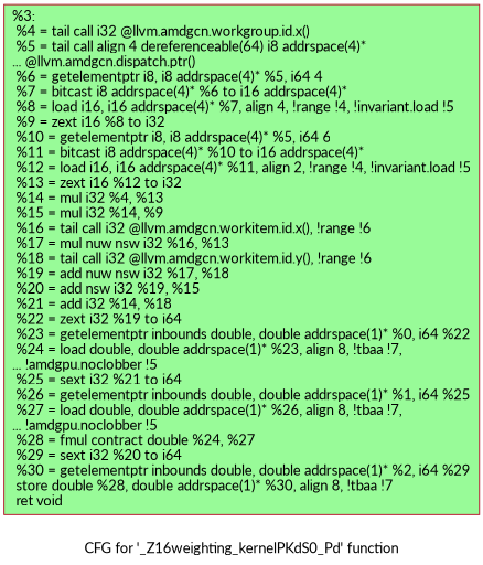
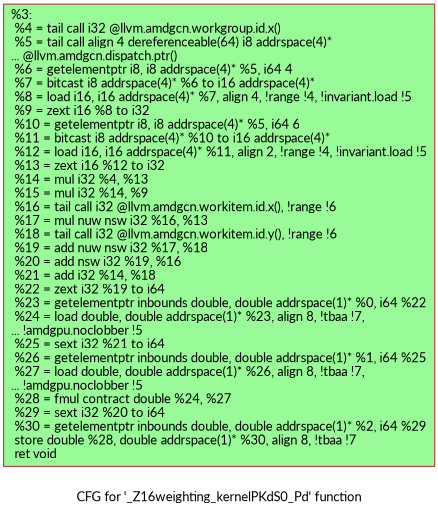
  digraph {
    label="CFG for '_Z16weighting_kernelPKdS0_Pd' function"
    fontname=Lato
-   n1 [color="#b70d28ff" fillcolor=palegreen label="{%3:\l  %4 = tail call i32 @llvm.amdgcn.workgroup.id.x()\l  %5 = tail call align 4 dereferenceable(64) i8 addrspace(4)*\l... @llvm.amdgcn.dispatch.ptr()\l  %6 = getelementptr i8, i8 addrspace(4)* %5, i64 4\l  %7 = bitcast i8 addrspace(4)* %6 to i16 addrspace(4)*\l  %8 = load i16, i16 addrspace(4)* %7, align 4, !range !4, !invariant.load !5\l  %9 = zext i16 %8 to i32\l  %10 = getelementptr i8, i8 addrspace(4)* %5, i64 6\l  %11 = bitcast i8 addrspace(4)* %10 to i16 addrspace(4)*\l  %12 = load i16, i16 addrspace(4)* %11, align 2, !range !4, !invariant.load !5\l  %13 = zext i16 %12 to i32\l  %14 = mul i32 %4, %13\l  %15 = mul i32 %14, %9\l  %16 = tail call i32 @llvm.amdgcn.workitem.id.x(), !range !6\l  %17 = mul nuw nsw i32 %16, %13\l  %18 = tail call i32 @llvm.amdgcn.workitem.id.y(), !range !6\l  %19 = add nuw nsw i32 %17, %18\l  %20 = add nsw i32 %19, %15\l  %21 = add i32 %14, %18\l  %22 = zext i32 %19 to i64\l  %23 = getelementptr inbounds double, double addrspace(1)* %0, i64 %22\l  %24 = load double, double addrspace(1)* %23, align 8, !tbaa !7,\l... !amdgpu.noclobber !5\l  %25 = sext i32 %21 to i64\l  %26 = getelementptr inbounds double, double addrspace(1)* %1, i64 %25\l  %27 = load double, double addrspace(1)* %26, align 8, !tbaa !7,\l... !amdgpu.noclobber !5\l  %28 = fmul contract double %24, %27\l  %29 = sext i32 %20 to i64\l  %30 = getelementptr inbounds double, double addrspace(1)* %2, i64 %29\l  store double %28, double addrspace(1)* %30, align 8, !tbaa !7\l  ret void\l}" shape=record style=filled fontname=Lato]
+   n1 [color="#b70d28ff" fillcolor=palegreen label="{%3:\l  %4 = tail call i32 @llvm.amdgcn.workgroup.id.x()\l  %5 = tail call align 4 dereferenceable(64) i8 addrspace(4)*\l... @llvm.amdgcn.dispatch.ptr()\l  %6 = getelementptr i8, i8 addrspace(4)* %5, i64 4\l  %7 = bitcast i8 addrspace(4)* %6 to i16 addrspace(4)*\l  %8 = load i16, i16 addrspace(4)* %7, align 4, !range !4, !invariant.load !5\l  %9 = zext i16 %8 to i32\l  %10 = getelementptr i8, i8 addrspace(4)* %5, i64 6\l  %11 = bitcast i8 addrspace(4)* %10 to i16 addrspace(4)*\l  %12 = load i16, i16 addrspace(4)* %11, align 2, !range !4, !invariant.load !5\l  %13 = zext i16 %12 to i32\l  %14 = mul i32 %4, %13\l  %15 = mul i32 %14, %9\l  %16 = tail call i32 @llvm.amdgcn.workitem.id.x(), !range !6\l  %17 = mul nuw nsw i32 %16, %13\l  %18 = tail call i32 @llvm.amdgcn.workitem.id.y(), !range !6\l  %19 = add nuw nsw i32 %17, %18\l  %20 = add nsw i32 %19, %16\l  %21 = add i32 %14, %18\l  %22 = zext i32 %19 to i64\l  %23 = getelementptr inbounds double, double addrspace(1)* %0, i64 %22\l  %24 = load double, double addrspace(1)* %23, align 8, !tbaa !7,\l... !amdgpu.noclobber !5\l  %25 = sext i32 %21 to i64\l  %26 = getelementptr inbounds double, double addrspace(1)* %1, i64 %25\l  %27 = load double, double addrspace(1)* %26, align 8, !tbaa !7,\l... !amdgpu.noclobber !5\l  %28 = fmul contract double %24, %27\l  %29 = sext i32 %20 to i64\l  %30 = getelementptr inbounds double, double addrspace(1)* %2, i64 %29\l  store double %28, double addrspace(1)* %30, align 8, !tbaa !7\l  ret void\l}" shape=record style=filled fontname=Lato]
  }
